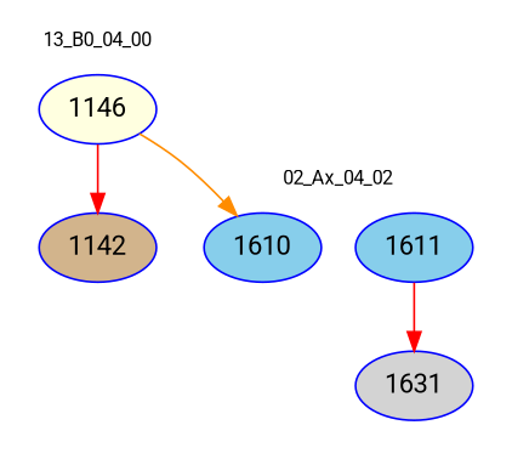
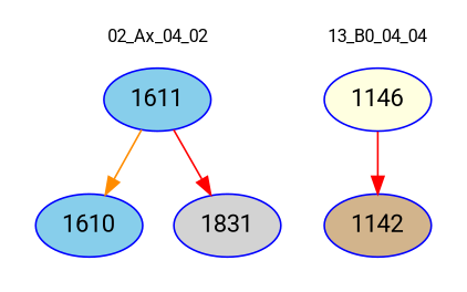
  digraph {
    fontname=Roboto
    node [color=blue fillcolor=skyblue fontname=Roboto style=filled]
    edge [color=red fontname=Roboto]
    n1 [label=1611]
    n2 [label=1610]
-   n3 [fillcolor=lightgrey label=1631]
+   n3 [fillcolor=lightgrey label=1831]
    n4 [fillcolor=lightyellow label=1146]
    n5 [fillcolor=tan label=1142]
    subgraph cluster_1 {
      color=white
      fontsize=10
      label="02_Ax_04_02"
      n1
      n2
      n3
    }
    subgraph cluster_2 {
      color=white
      fontsize=10
-     label="13_B0_04_00"
+     label="13_B0_04_04"
      n4
      n5
    }
-   n4 -> n2 [color=darkorange]
+   n1 -> n2 [color=darkorange]
    n1 -> n3
    n4 -> n5
  }
